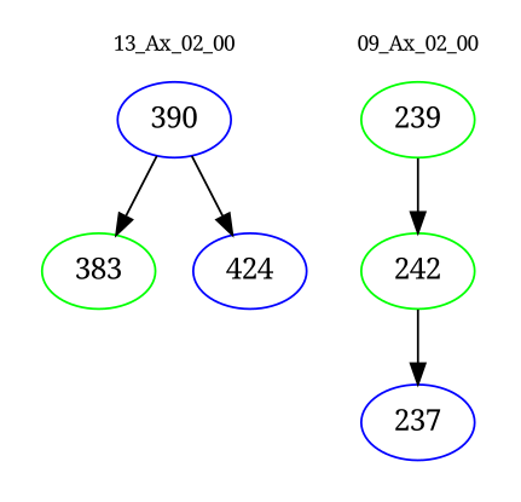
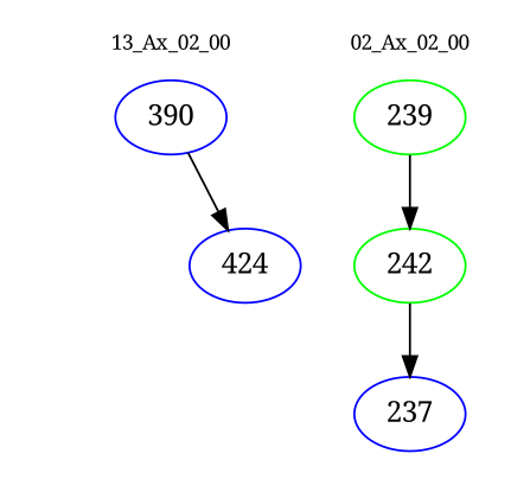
  digraph {
    fontname="Noto Serif"
    node [color=blue fontname="Noto Serif"]
    edge [color=black fontname="Noto Serif"]
    n1 [label=390]
-   n2 [color=green label=383]
    n3 [label=424]
    n4 [color=green label=239]
    n5 [label=237]
    n6 [color=green label=242]
    subgraph cluster_1 {
      color=white
      fontsize=10
      label="13_Ax_02_00"
      n1
-     n2
      n3
    }
    subgraph cluster_2 {
      color=white
      fontsize=10
-     label="09_Ax_02_00"
+     label="02_Ax_02_00"
      n4
      n5
      n6
    }
-   n1 -> n2
    n1 -> n3
    n4 -> n6
    n6 -> n5
  }
